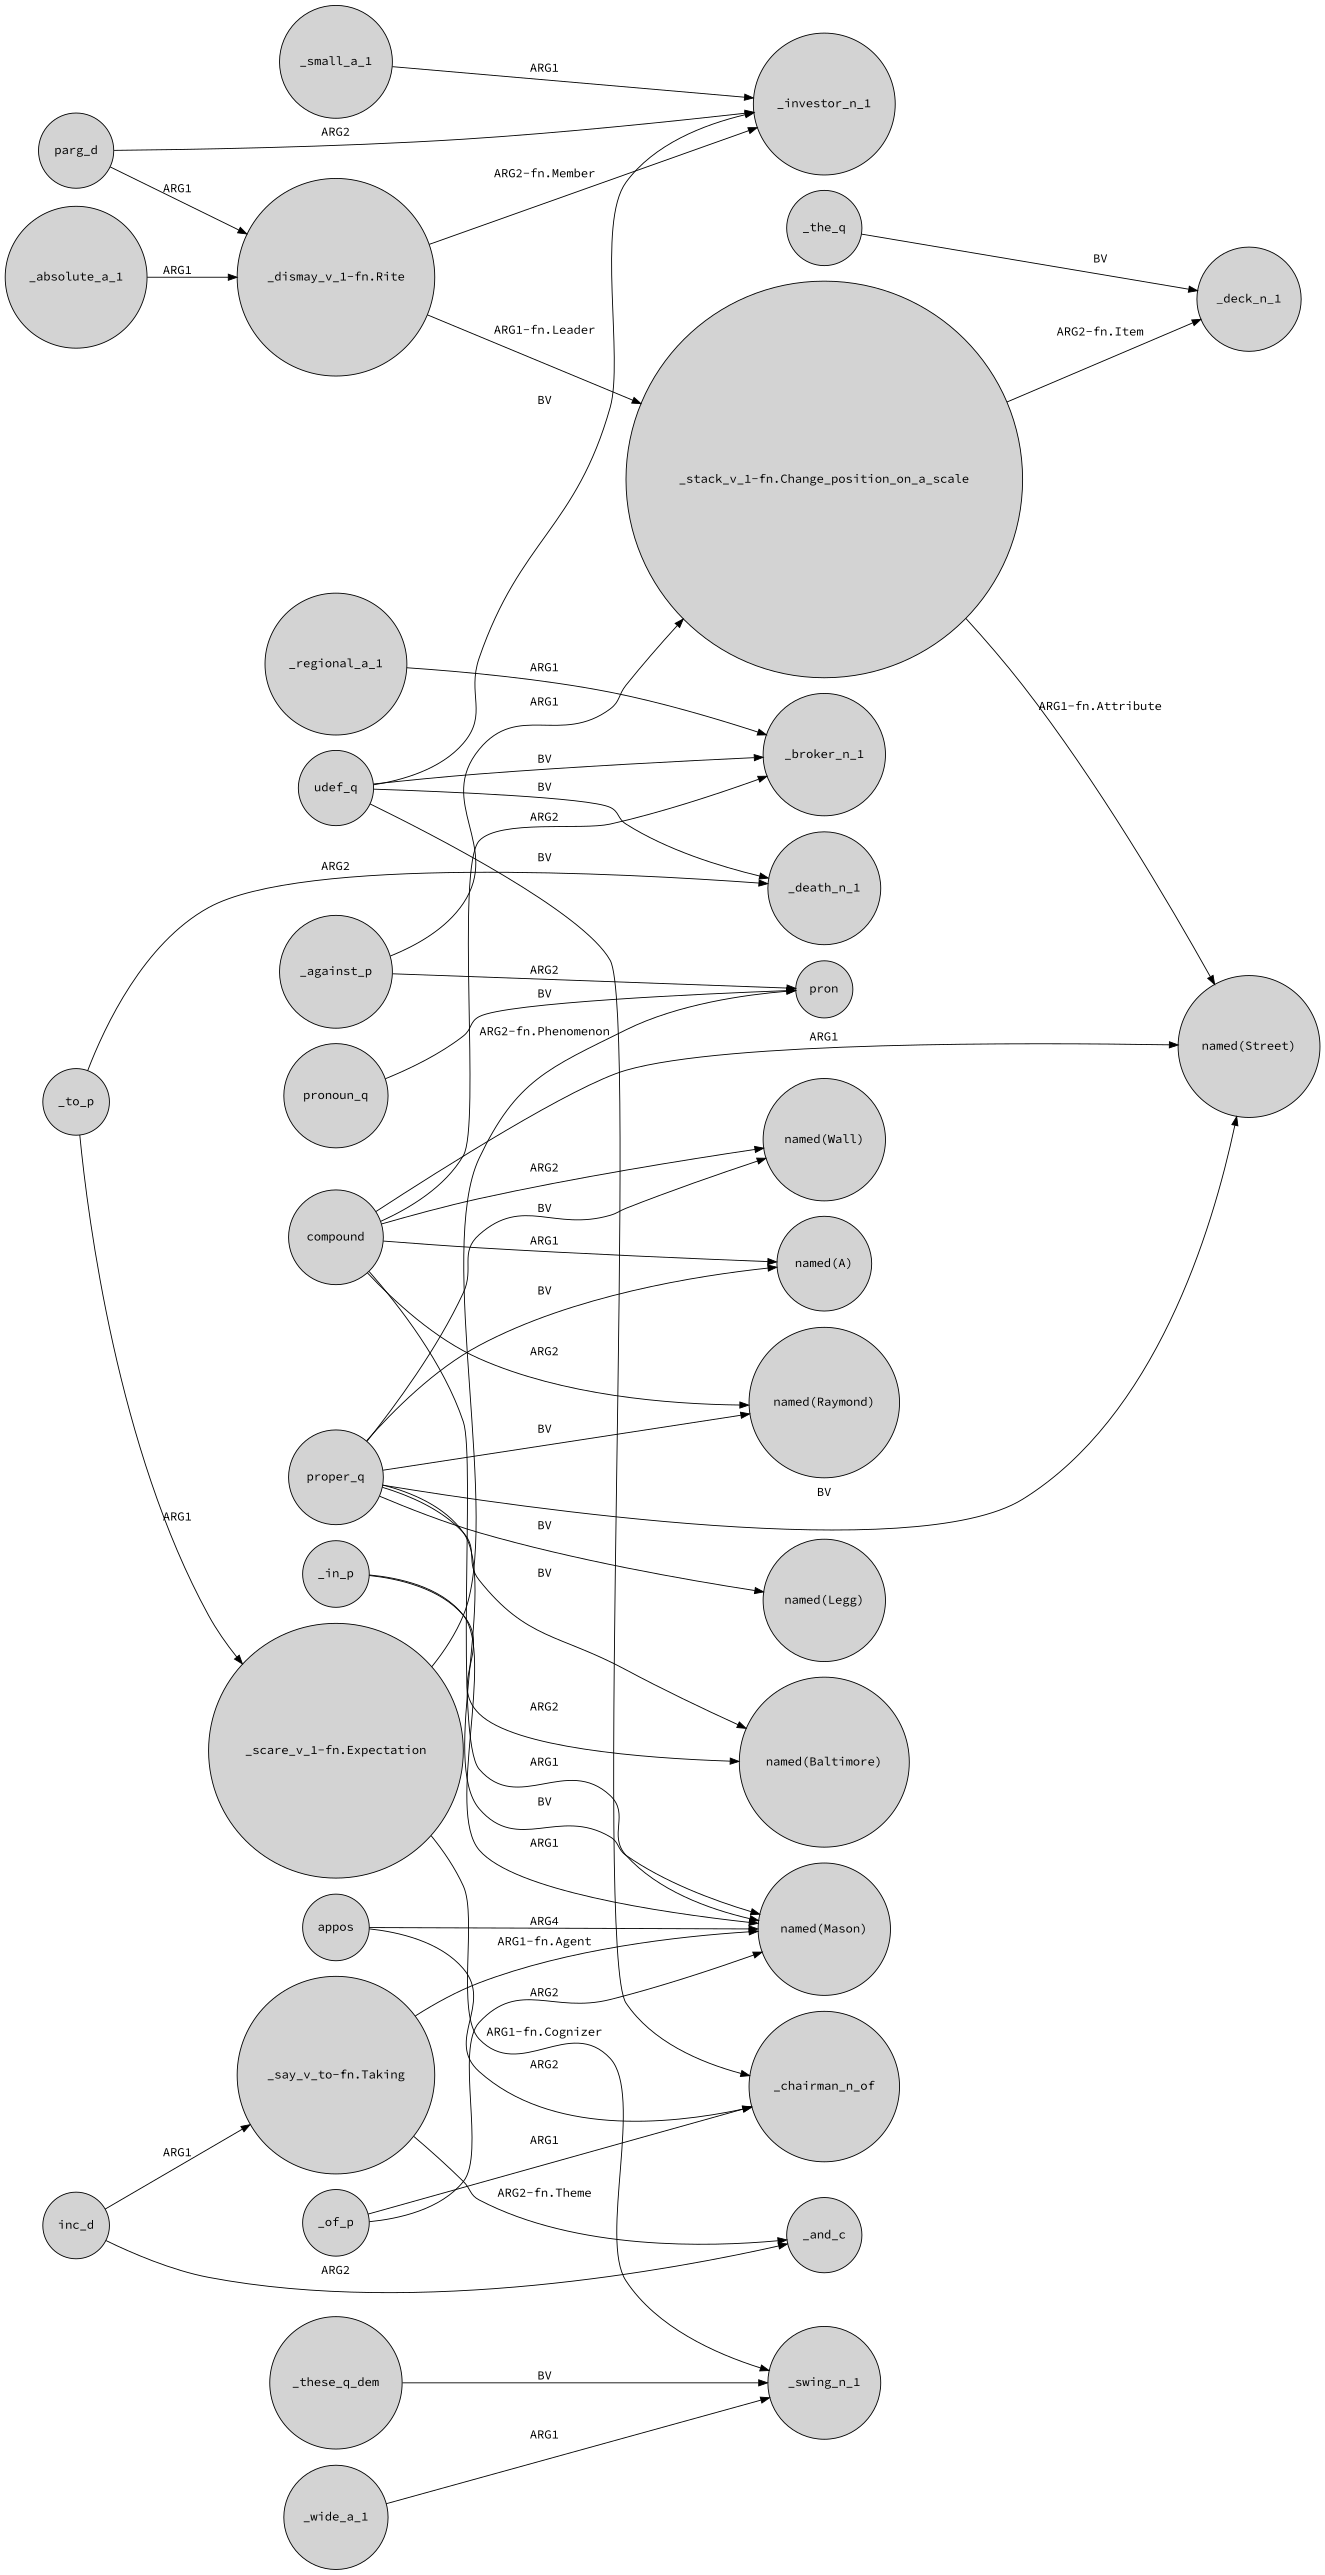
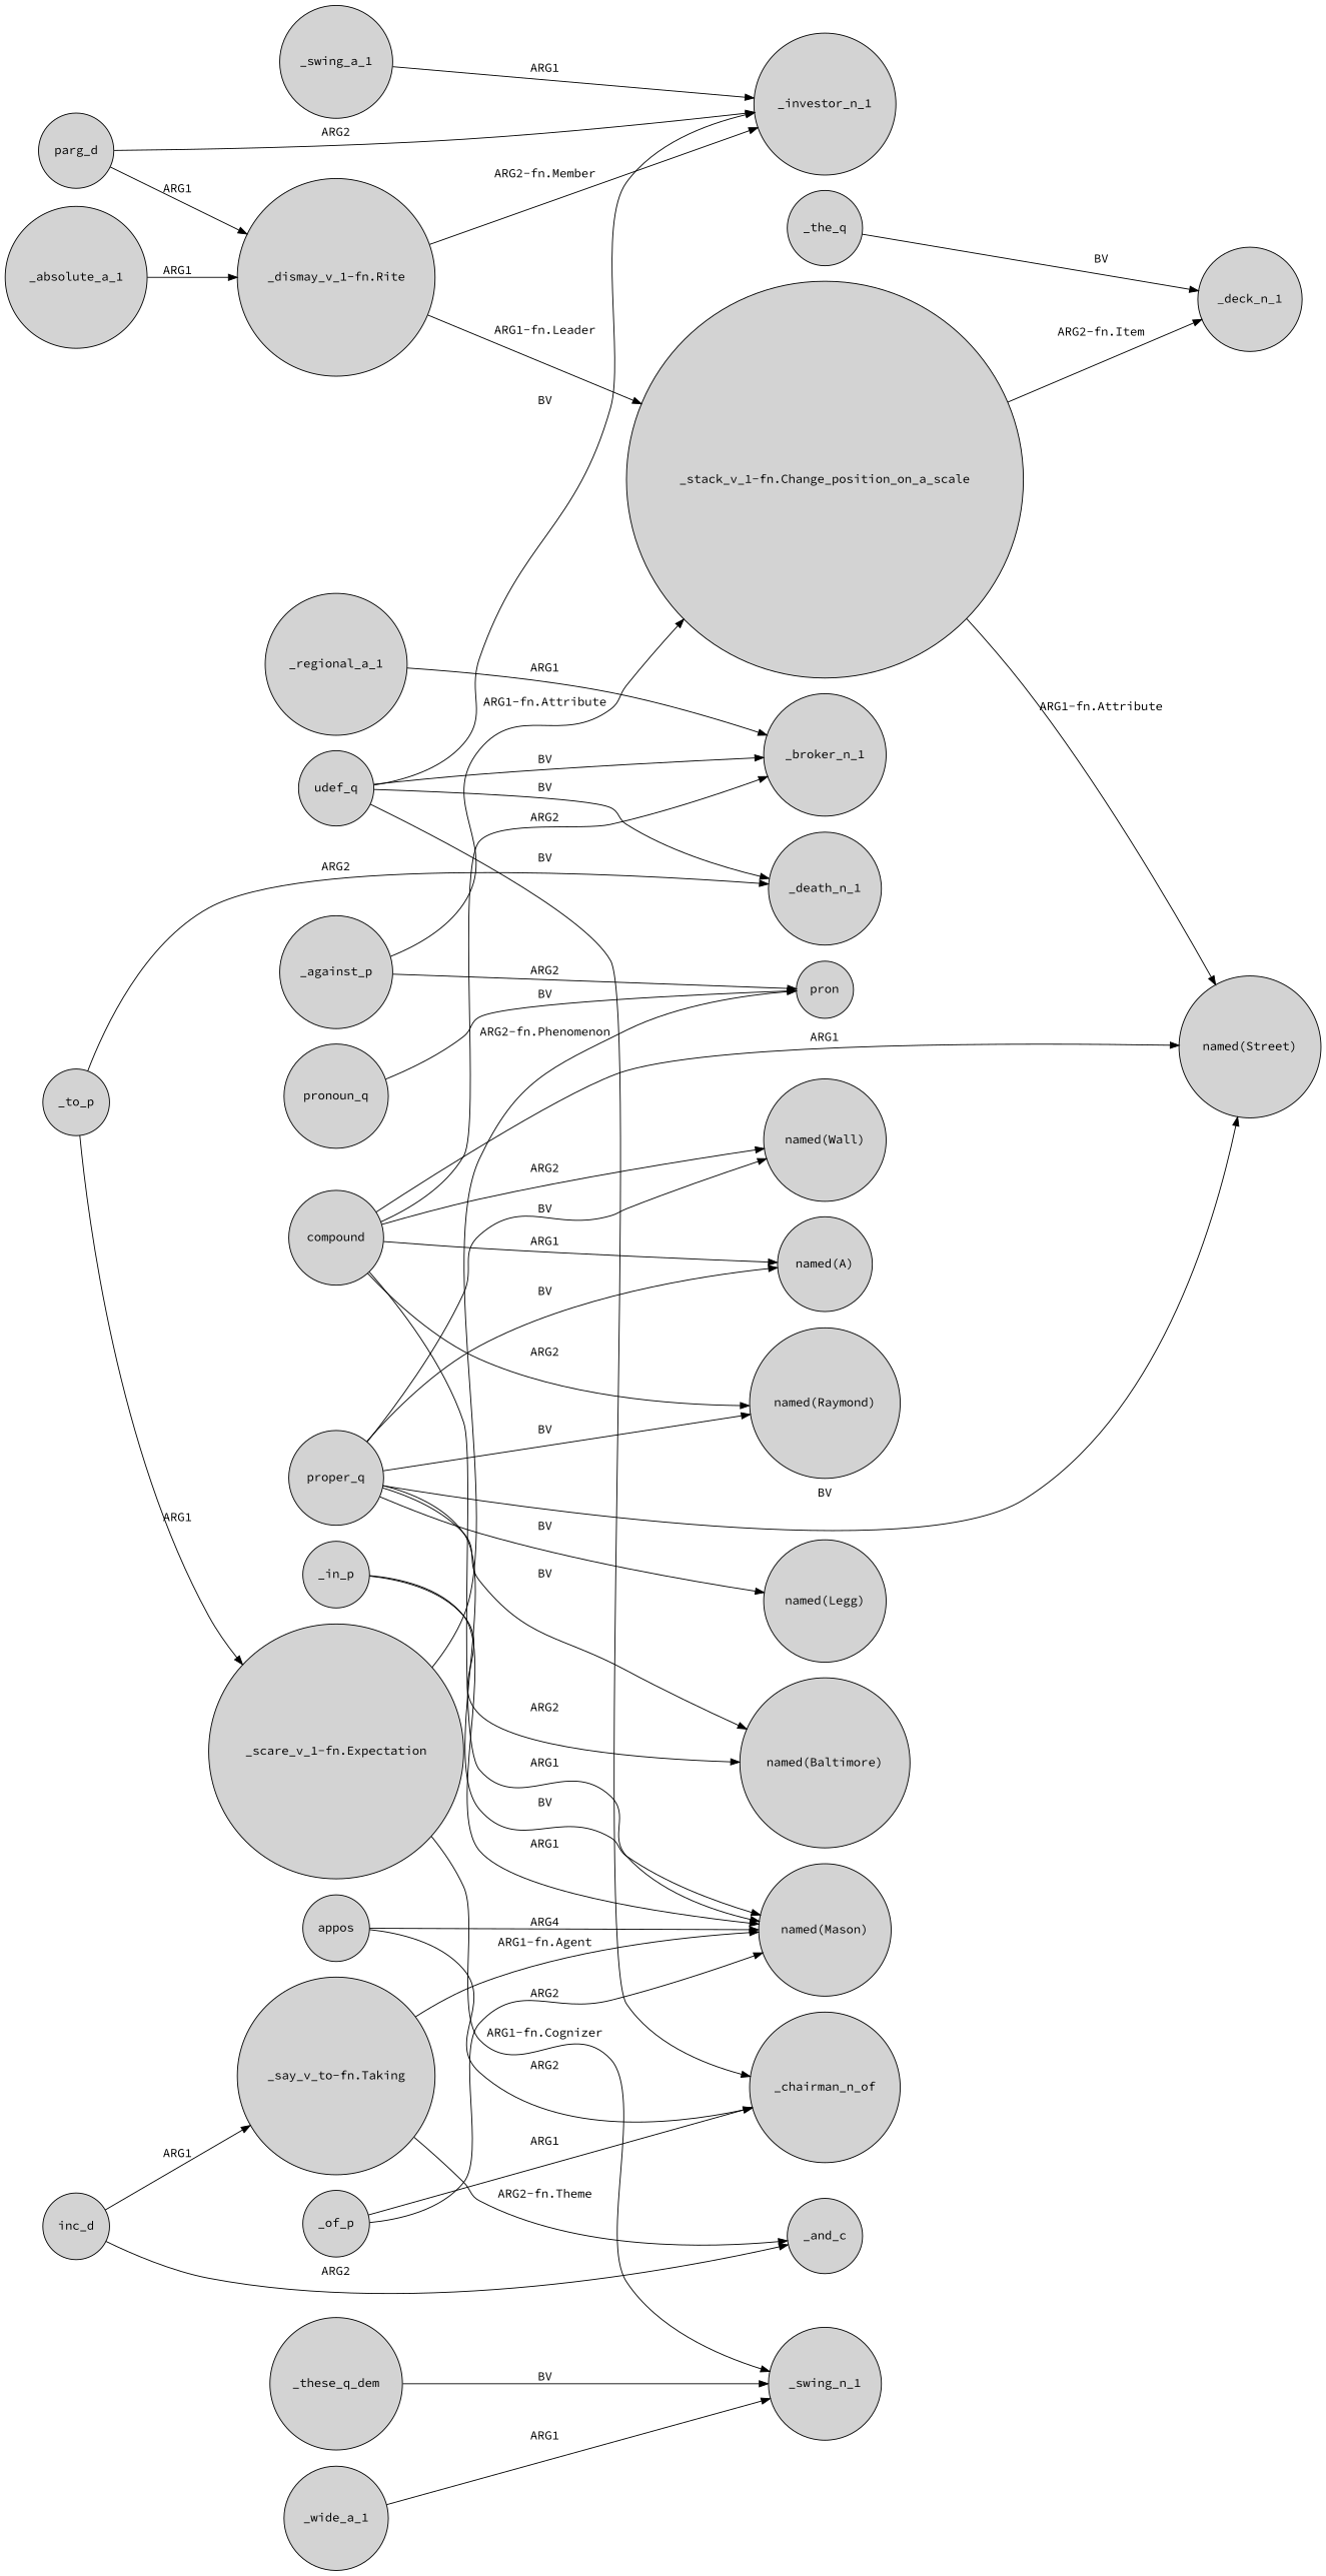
  digraph {
    fontname="Source Code Pro"
    rankdir=LR
    node [fontname="Source Code Pro" shape=circle style=filled]
    edge [fontname="Source Code Pro"]
    udef_q
    _death_n_1
    _broker_n_1
    _chairman_n_of
    _investor_n_1
    "_stack_v_1-fn.Change_position_on_a_scale"
    "named(Street)"
    _deck_n_1
    n9 [label=inc_d]
    "_say_v_to-fn.Taking"
    _and_c
    "named(Mason)"
    _against_p
    pron
    proper_q
    "named(Raymond)"
    "named(Wall)"
    "named(Legg)"
    "named(A)"
    "named(Baltimore)"
    _the_q
    _absolute_a_1
    "_dismay_v_1-fn.Rite"
    _wide_a_1
    _swing_n_1
    pronoun_q
    compound
    _of_p
-   _small_a_1
+   _small_a_1 [label=_swing_a_1]
    parg_d
    _in_p
    _regional_a_1
    "_scare_v_1-fn.Expectation"
    _to_p
    _these_q_dem
    appos
    udef_q -> _death_n_1 [label=BV]
    udef_q -> _broker_n_1 [label=BV]
    udef_q -> _chairman_n_of [label=BV]
    udef_q -> _investor_n_1 [label=BV]
    "_stack_v_1-fn.Change_position_on_a_scale" -> "named(Street)" [label="ARG1-fn.Attribute"]
    "_stack_v_1-fn.Change_position_on_a_scale" -> _deck_n_1 [label="ARG2-fn.Item"]
    n9 -> "_say_v_to-fn.Taking" [label=ARG1]
    n9 -> _and_c [label=ARG2]
    "_say_v_to-fn.Taking" -> _and_c [label="ARG2-fn.Theme"]
    "_say_v_to-fn.Taking" -> "named(Mason)" [label="ARG1-fn.Agent"]
-   _against_p -> "_stack_v_1-fn.Change_position_on_a_scale" [label=ARG1]
+   _against_p -> "_stack_v_1-fn.Change_position_on_a_scale" [label="ARG1-fn.Attribute"]
    _against_p -> pron [label=ARG2]
    proper_q -> "named(Street)" [label=BV]
    proper_q -> "named(Mason)" [label=BV]
    proper_q -> "named(Raymond)" [label=BV]
    proper_q -> "named(Wall)" [label=BV]
    proper_q -> "named(Legg)" [label=BV]
    proper_q -> "named(A)" [label=BV]
    proper_q -> "named(Baltimore)" [label=BV]
    _the_q -> _deck_n_1 [label=BV]
    _absolute_a_1 -> "_dismay_v_1-fn.Rite" [label=ARG1]
    "_dismay_v_1-fn.Rite" -> _investor_n_1 [label="ARG2-fn.Member"]
    "_dismay_v_1-fn.Rite" -> "_stack_v_1-fn.Change_position_on_a_scale" [label="ARG1-fn.Leader"]
    _wide_a_1 -> _swing_n_1 [label=ARG1]
    pronoun_q -> pron [label=BV]
    compound -> _broker_n_1 [label=ARG2]
    compound -> "named(Street)" [label=ARG1]
    compound -> "named(Mason)" [label=ARG1]
    compound -> "named(Raymond)" [label=ARG2]
    compound -> "named(Wall)" [label=ARG2]
    compound -> "named(A)" [label=ARG1]
    _of_p -> _chairman_n_of [label=ARG1]
    _of_p -> "named(Mason)" [label=ARG2]
    _small_a_1 -> _investor_n_1 [label=ARG1]
    parg_d -> _investor_n_1 [label=ARG2]
    parg_d -> "_dismay_v_1-fn.Rite" [label=ARG1]
    _in_p -> "named(Mason)" [label=ARG1]
    _in_p -> "named(Baltimore)" [label=ARG2]
    _regional_a_1 -> _broker_n_1 [label=ARG1]
    "_scare_v_1-fn.Expectation" -> pron [label="ARG2-fn.Phenomenon"]
    "_scare_v_1-fn.Expectation" -> _swing_n_1 [label="ARG1-fn.Cognizer"]
    _to_p -> _death_n_1 [label=ARG2]
    _to_p -> "_scare_v_1-fn.Expectation" [label=ARG1]
    _these_q_dem -> _swing_n_1 [label=BV]
    appos -> _chairman_n_of [label=ARG2]
    appos -> "named(Mason)" [label=ARG4]
  }
